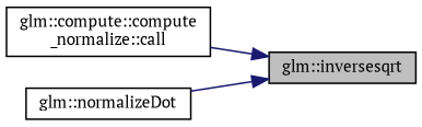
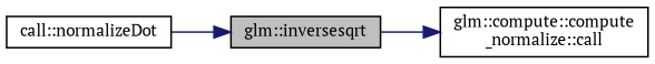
  digraph {
    fontname="PT Serif"
    rankdir=RL
    node [color=black fillcolor=white fontname="PT Serif" fontsize=10 shape=record style=filled]
    edge [color=midnightblue dir=back fontname="PT Serif" fontsize=10 labelfontname=Helvetica labelfontsize=10 style=solid]
    n1 [fillcolor=grey75 fontcolor=black height=0.2 label="glm::inversesqrt" width=0.4]
    n2 [height=0.2 label="glm::compute::compute\l_normalize::call" width=0.4]
-   n3 [height=0.2 label="glm::normalizeDot" width=0.4]
-   n1 -> n2
+   n3 [height=0.2 label="call::normalizeDot" width=0.4]
+   n2 -> n1
    n1 -> n3
  }
